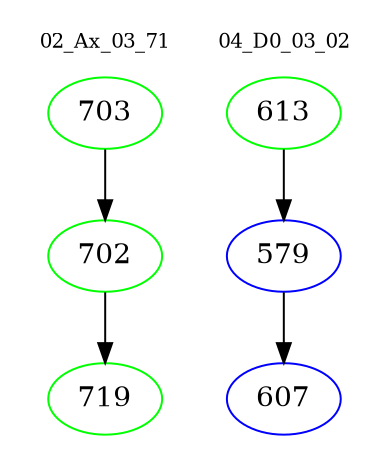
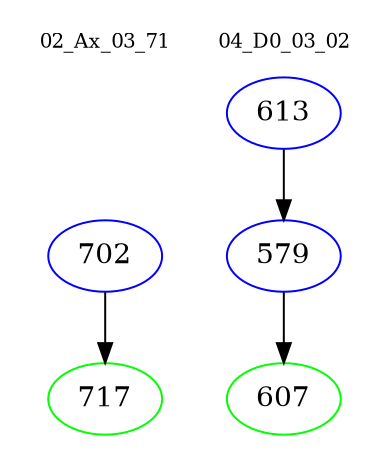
  digraph {
    node [color=green]
    edge [color=black]
-   n1 [label=703]
-   n2 [label=702]
-   n3 [label=719]
-   n4 [label=613]
+   n2 [color=blue label=702]
+   n3 [label=717]
+   n4 [color=blue label=613]
    n5 [color=blue label=579]
-   n6 [color=blue label=607]
+   n6 [label=607]
    subgraph cluster_1 {
      color=white
      fontsize=10
      label="02_Ax_03_71"
-     n1
      n2
      n3
    }
    subgraph cluster_2 {
      color=white
      fontsize=10
      label="04_D0_03_02"
      n4
      n5
      n6
    }
-   n1 -> n2
    n2 -> n3
    n4 -> n5
    n5 -> n6
  }
